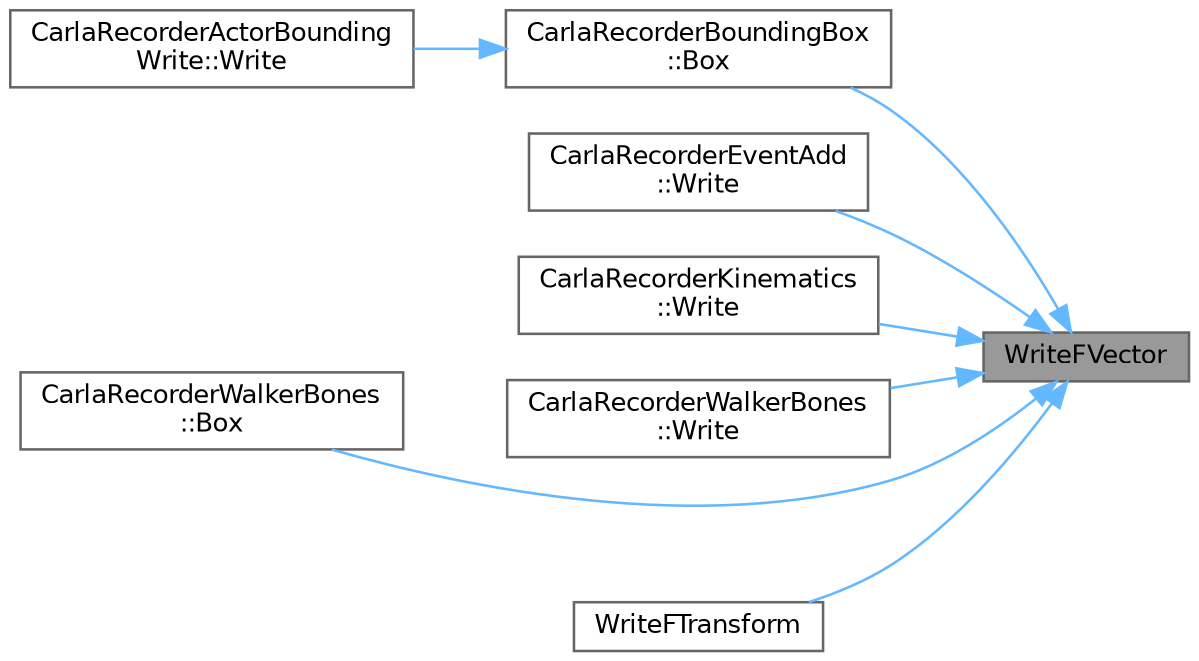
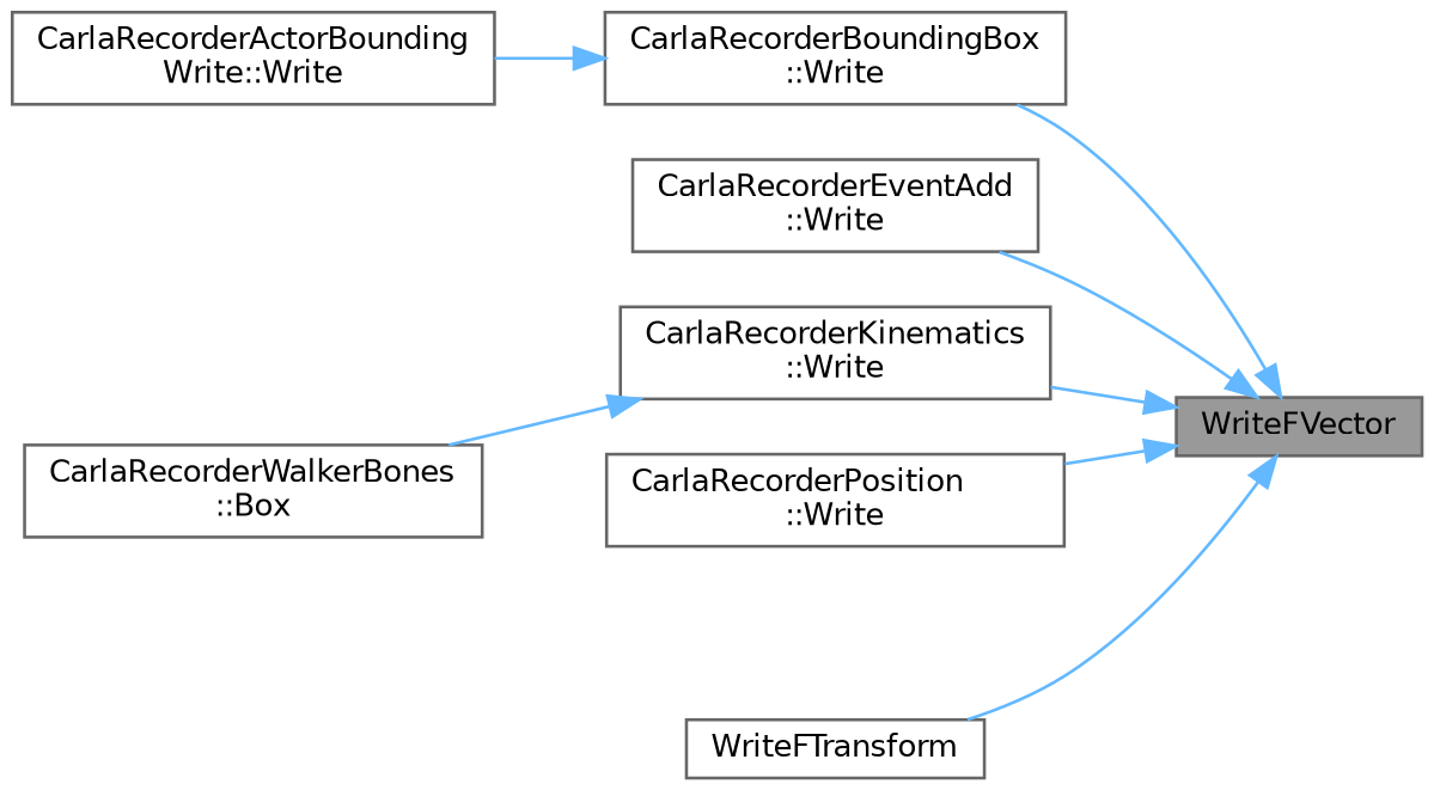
  digraph {
    rankdir=RL
    node [color=grey40 fillcolor=white fontname=Helvetica fontsize=10 shape=box style=filled]
    edge [color=steelblue1 dir=back fontname=Helvetica fontsize=10 labelfontname=Helvetica labelfontsize=10 style=solid]
    n1 [color=gray40 fillcolor=grey60 fontcolor=black height=0.2 label=WriteFVector width=0.4]
-   n2 [height=0.2 label="CarlaRecorderBoundingBox\l::Box" width=0.4]
+   n2 [height=0.2 label="CarlaRecorderBoundingBox\l::Write" width=0.4]
    n3 [height=0.2 label="CarlaRecorderEventAdd\l::Write" width=0.4]
    n4 [height=0.2 label="CarlaRecorderKinematics\l::Write" width=0.4]
-   n5 [height=0.2 label="CarlaRecorderWalkerBones\l::Write" width=0.4]
+   n5 [height=0.2 label="CarlaRecorderPosition\l::Write" width=0.4]
    n6 [height=0.2 label="CarlaRecorderWalkerBones\l::Box" width=0.4]
    n7 [height=0.2 label=WriteFTransform width=0.4]
    n8 [height=0.2 label="CarlaRecorderActorBounding\lWrite::Write" width=0.4]
    n1 -> n2
    n1 -> n3
    n1 -> n4
    n1 -> n5
-   n1 -> n6
+   n4 -> n6
    n1 -> n7
    n2 -> n8
  }
